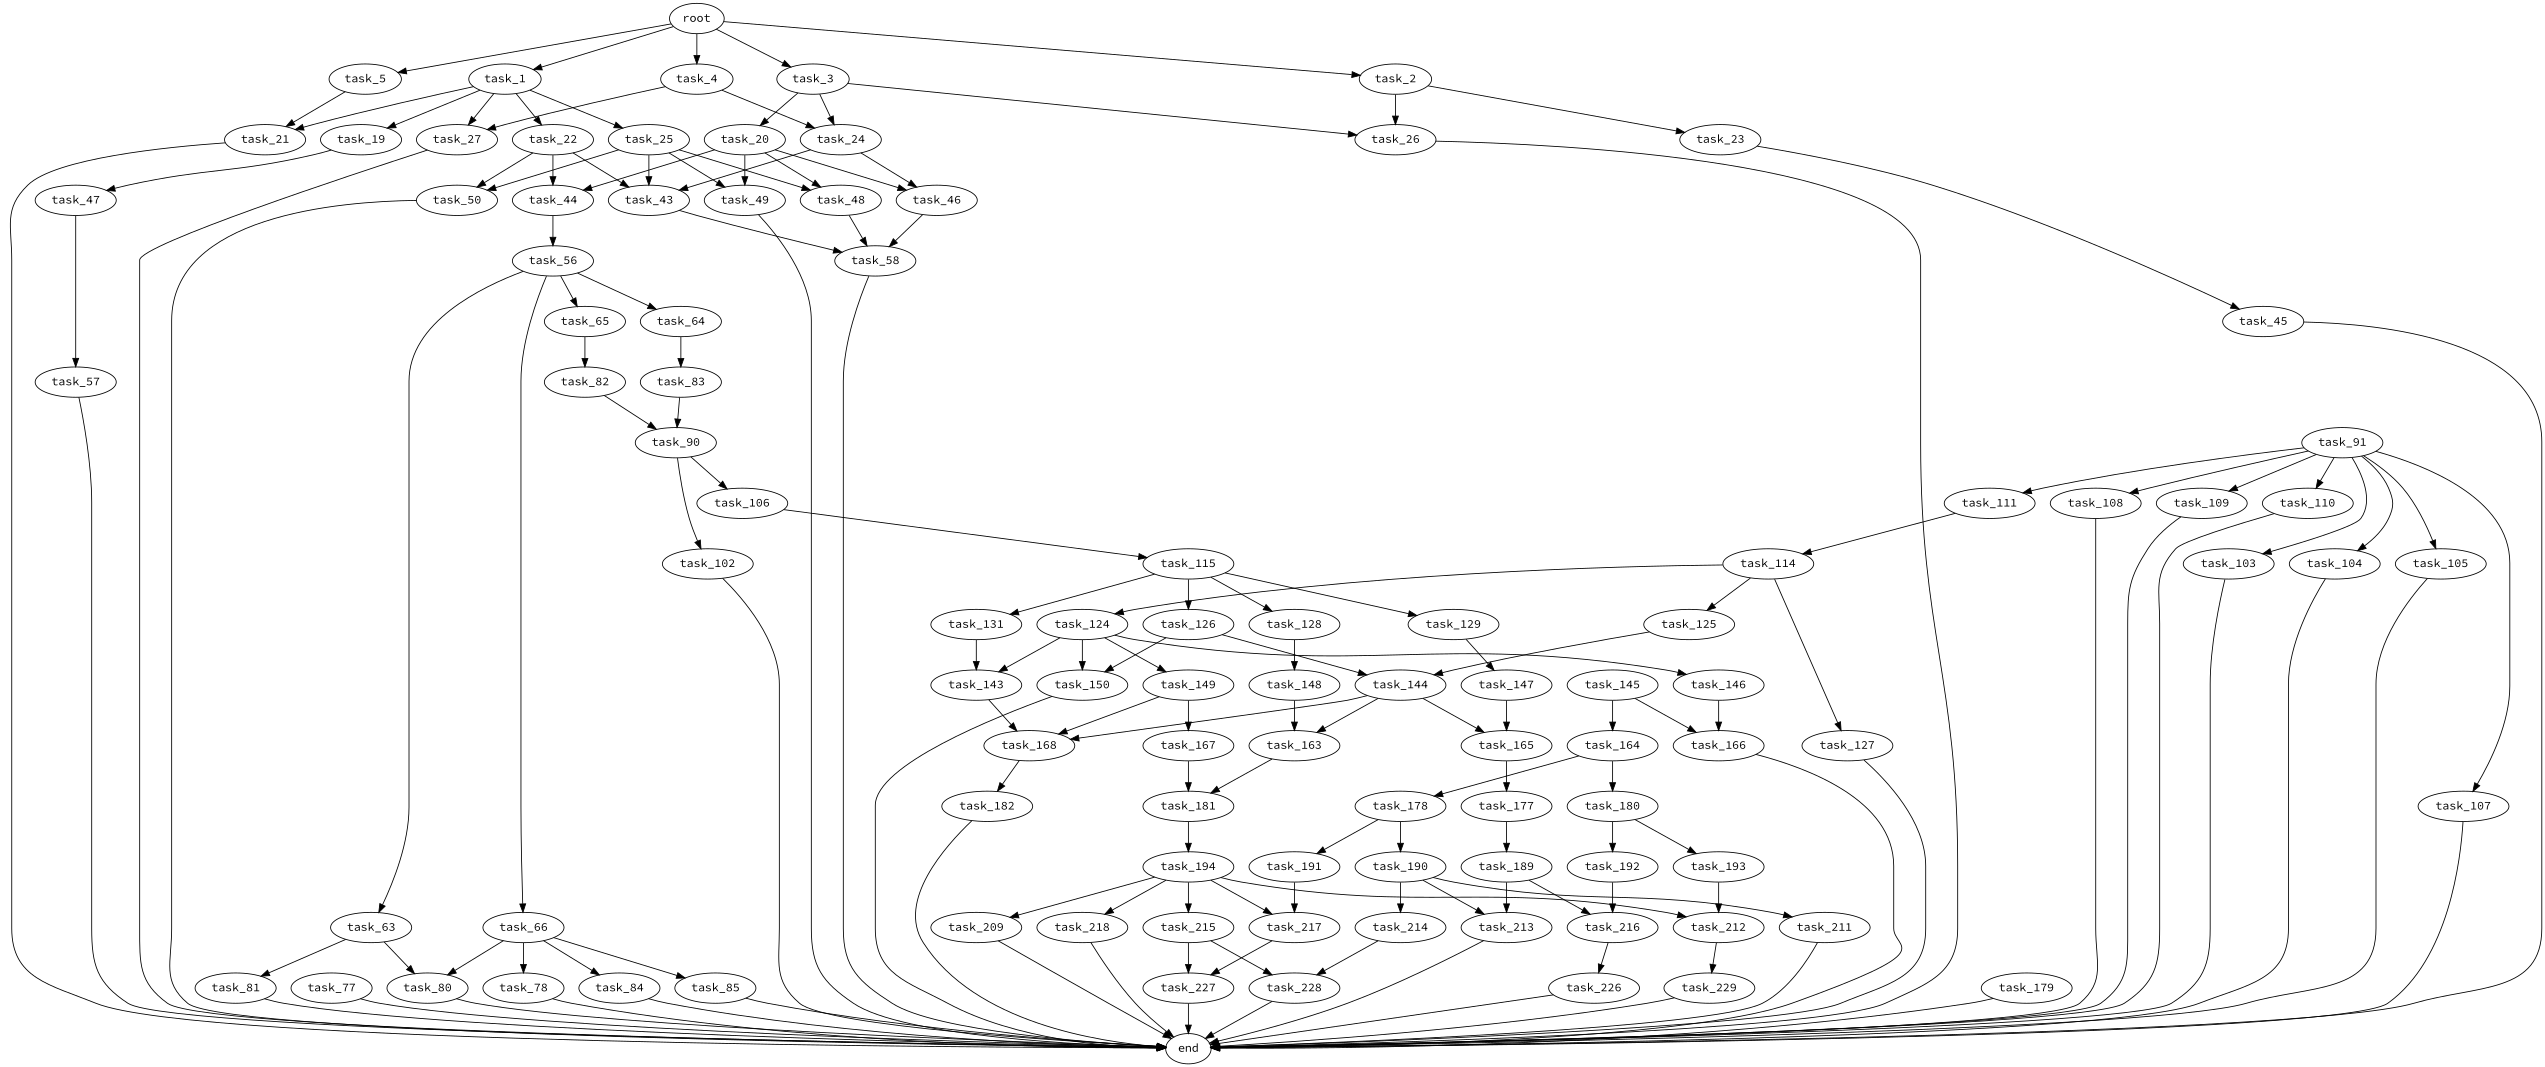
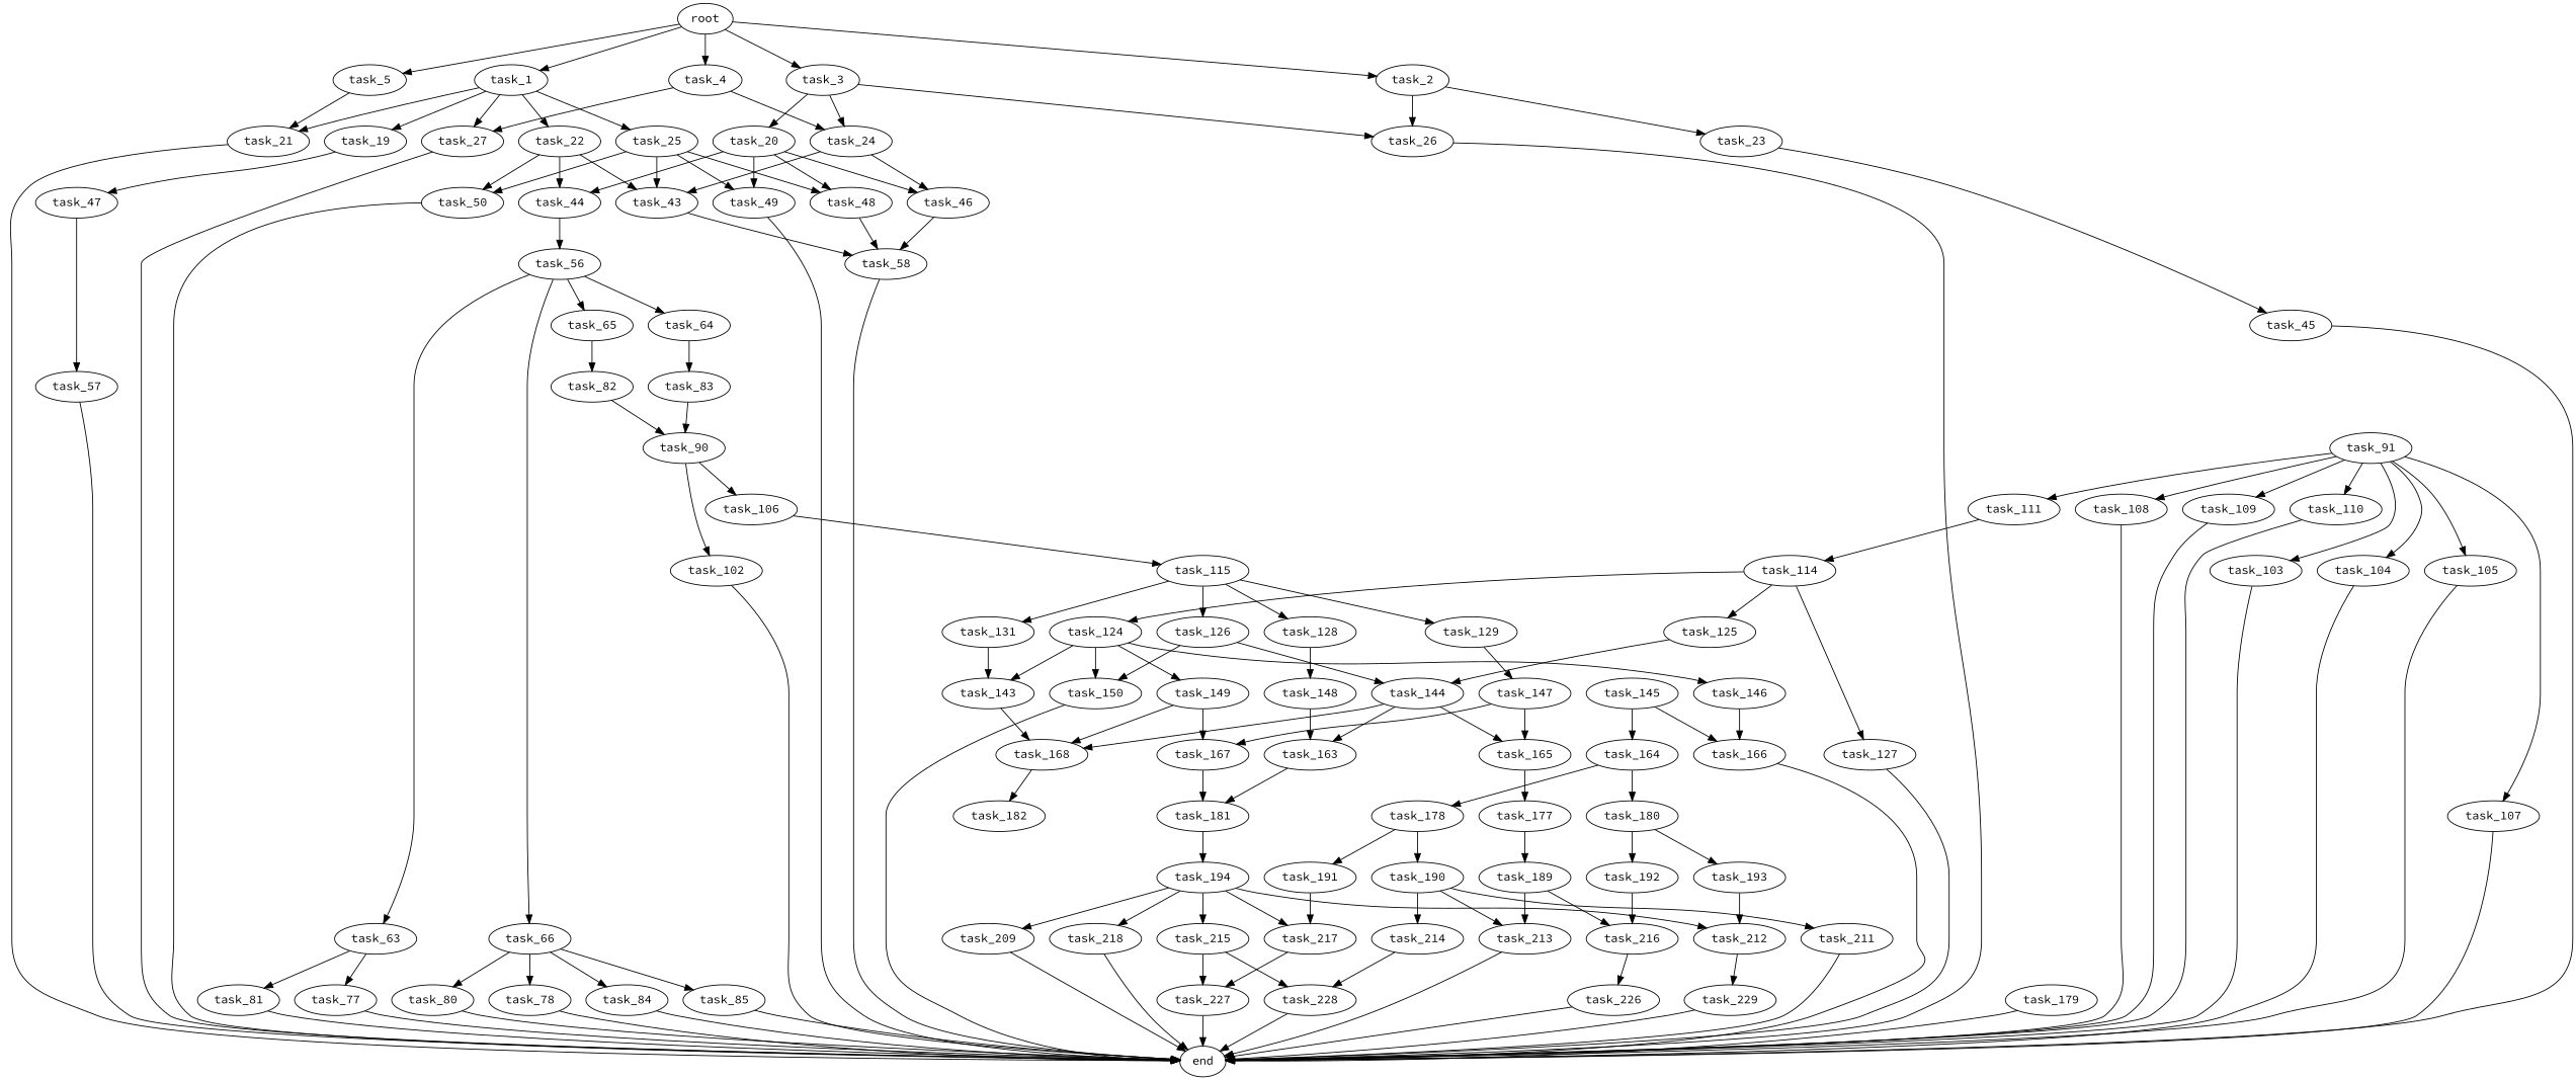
  digraph {
    fontname="Source Code Pro"
    node [fontname="Source Code Pro"]
    edge [fontname="Source Code Pro"]
    root
    task_1
    task_2
    task_3
    task_4
    task_5
    task_19
    task_21
    task_22
    task_25
    task_27
    task_23
    task_26
    task_20
    task_24
    task_47
    end
    task_44
    task_43
    task_50
    task_48
    task_49
    task_45
    task_46
    task_57
    task_56
    task_58
    task_63
    task_64
    task_65
    task_66
    task_77
    task_81
    task_83
    task_82
    task_78
    task_80
    task_84
    task_85
    task_90
    task_91
    task_103
    task_104
    task_105
    task_107
    task_108
    task_109
    task_110
    task_111
    task_102
    task_106
    task_115
    task_114
    task_126
    task_128
    task_129
    task_131
    task_124
    task_125
    task_127
    task_143
    task_146
    task_149
    task_150
    task_144
    task_148
    task_147
    task_168
    task_166
    task_167
    task_163
    task_165
    task_145
    task_164
    task_182
    task_181
    task_177
    task_178
    task_180
    task_194
    task_190
    task_191
    task_192
    task_193
    task_189
    task_179
    task_213
    task_216
    task_211
    task_214
    task_217
    task_212
    task_209
    task_215
    task_218
    task_226
    task_228
    task_227
    task_229
    root -> task_1
    root -> task_2
    root -> task_3
    root -> task_4
    root -> task_5
    task_1 -> task_19
    task_1 -> task_21
    task_1 -> task_22
    task_1 -> task_25
    task_1 -> task_27
    task_2 -> task_23
    task_2 -> task_26
    task_3 -> task_26
    task_3 -> task_20
    task_3 -> task_24
    task_4 -> task_27
    task_4 -> task_24
    task_5 -> task_21
    task_19 -> task_47
    task_21 -> end
    task_22 -> task_44
    task_22 -> task_43
    task_22 -> task_50
    task_25 -> task_43
    task_25 -> task_50
    task_25 -> task_48
    task_25 -> task_49
    task_27 -> end
    task_23 -> task_45
    task_26 -> end
    task_20 -> task_44
    task_20 -> task_48
    task_20 -> task_49
    task_20 -> task_46
    task_24 -> task_43
    task_24 -> task_46
    task_47 -> task_57
    task_44 -> task_56
    task_43 -> task_58
    task_50 -> end
    task_48 -> task_58
    task_49 -> end
    task_45 -> end
    task_46 -> task_58
    task_57 -> end
    task_56 -> task_63
    task_56 -> task_64
    task_56 -> task_65
    task_56 -> task_66
    task_58 -> end
-   task_63 -> task_80
+   task_63 -> task_77
    task_63 -> task_81
    task_64 -> task_83
    task_65 -> task_82
    task_66 -> task_78
    task_66 -> task_80
    task_66 -> task_84
    task_66 -> task_85
    task_77 -> end
    task_81 -> end
    task_83 -> task_90
    task_82 -> task_90
    task_78 -> end
    task_80 -> end
    task_84 -> end
    task_85 -> end
    task_90 -> task_102
    task_90 -> task_106
    task_91 -> task_103
    task_91 -> task_104
    task_91 -> task_105
    task_91 -> task_107
    task_91 -> task_108
    task_91 -> task_109
    task_91 -> task_110
    task_91 -> task_111
    task_103 -> end
    task_104 -> end
    task_105 -> end
    task_107 -> end
    task_108 -> end
    task_109 -> end
    task_110 -> end
    task_111 -> task_114
    task_102 -> end
    task_106 -> task_115
    task_115 -> task_126
    task_115 -> task_128
    task_115 -> task_129
    task_115 -> task_131
    task_114 -> task_124
    task_114 -> task_125
    task_114 -> task_127
    task_126 -> task_150
    task_126 -> task_144
    task_128 -> task_148
    task_129 -> task_147
    task_131 -> task_143
    task_124 -> task_143
    task_124 -> task_146
    task_124 -> task_149
    task_124 -> task_150
    task_125 -> task_144
    task_127 -> end
    task_143 -> task_168
    task_146 -> task_166
    task_149 -> task_168
    task_149 -> task_167
    task_150 -> end
    task_144 -> task_168
    task_144 -> task_163
    task_144 -> task_165
    task_148 -> task_163
+   task_147 -> task_167
    task_147 -> task_165
    task_168 -> task_182
    task_166 -> end
    task_167 -> task_181
    task_163 -> task_181
    task_165 -> task_177
    task_145 -> task_166
    task_145 -> task_164
    task_164 -> task_178
    task_164 -> task_180
-   task_182 -> end
    task_181 -> task_194
    task_177 -> task_189
    task_178 -> task_190
    task_178 -> task_191
    task_180 -> task_192
    task_180 -> task_193
    task_194 -> task_217
    task_194 -> task_212
    task_194 -> task_209
    task_194 -> task_215
    task_194 -> task_218
    task_190 -> task_213
    task_190 -> task_211
    task_190 -> task_214
    task_191 -> task_217
    task_192 -> task_216
    task_193 -> task_212
    task_189 -> task_213
    task_189 -> task_216
    task_179 -> end
    task_213 -> end
    task_216 -> task_226
    task_211 -> end
    task_214 -> task_228
    task_217 -> task_227
    task_212 -> task_229
    task_209 -> end
    task_215 -> task_228
    task_215 -> task_227
    task_218 -> end
    task_226 -> end
    task_228 -> end
    task_227 -> end
    task_229 -> end
  }
